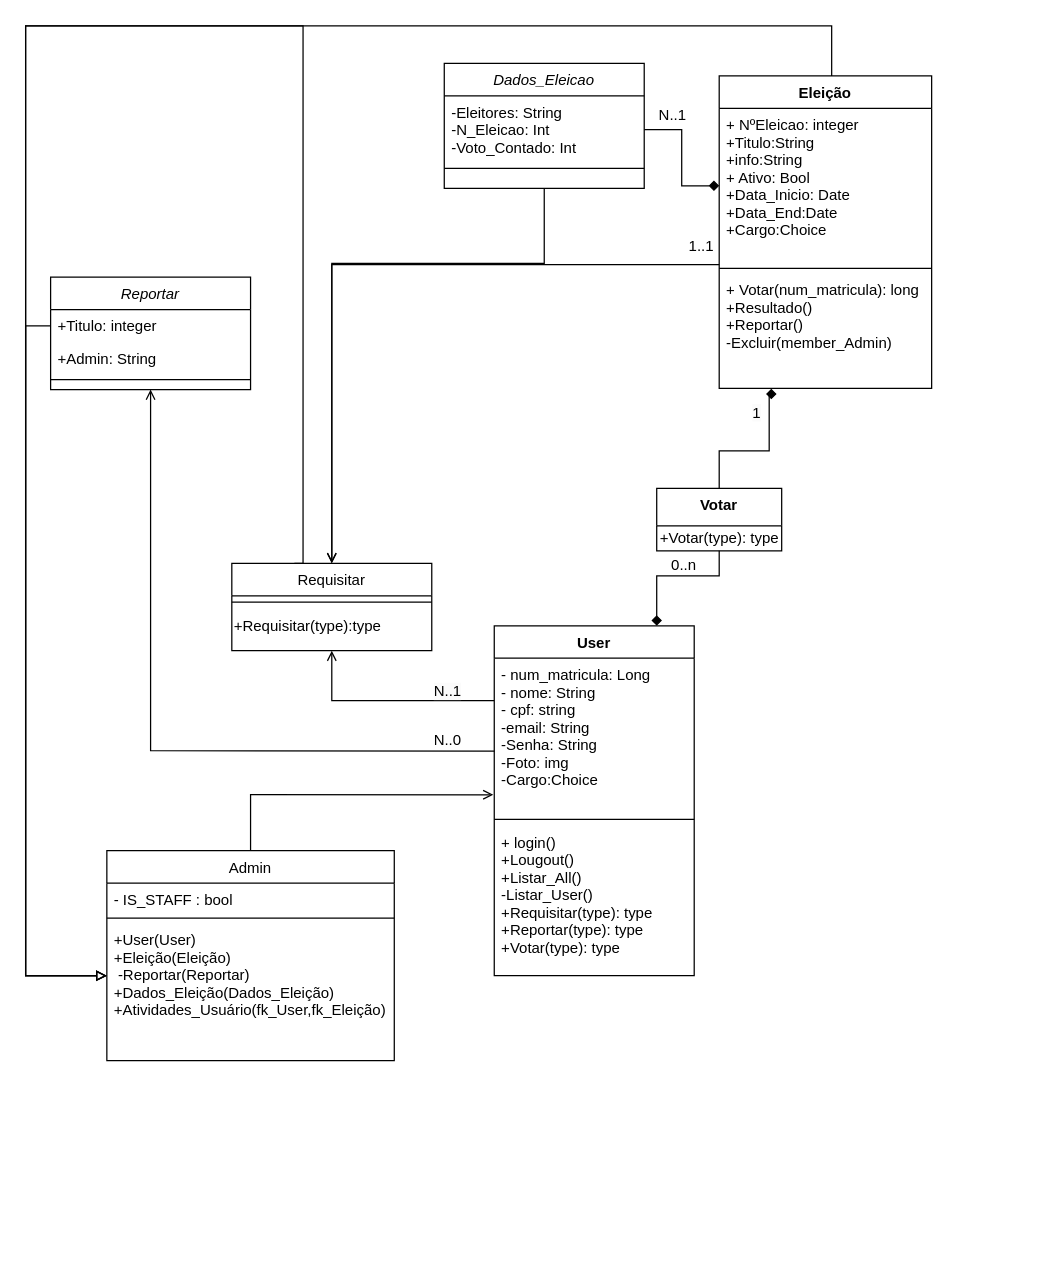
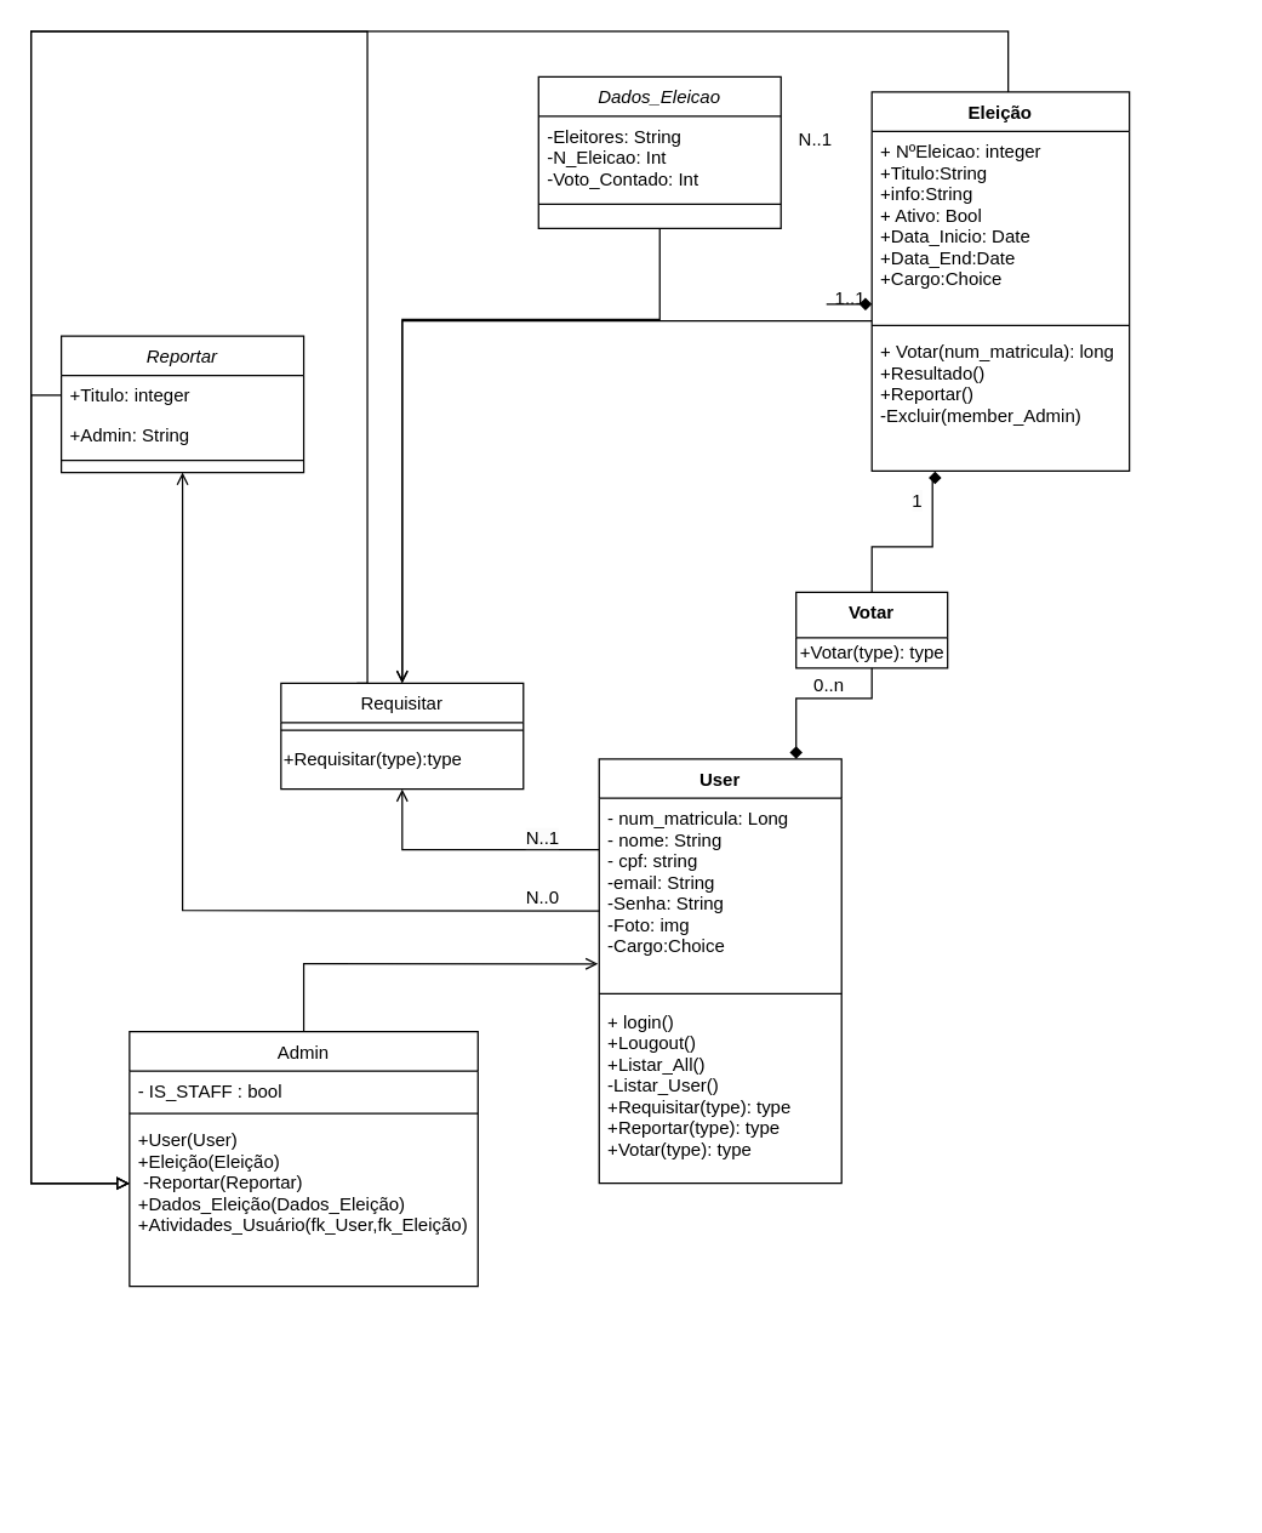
  <mxCell id="0" />
  <mxCell id="1" parent="0" />
  <mxCell id="2" value="Reportar" style="swimlane;fontStyle=2;align=center;verticalAlign=top;childLayout=stackLayout;horizontal=1;startSize=26;horizontalStack=0;resizeParent=1;resizeLast=0;collapsible=1;marginBottom=0;rounded=0;shadow=0;strokeWidth=1;" parent="1" vertex="1"><mxGeometry x="40" y="221" width="160" height="90" as="geometry"><mxRectangle x="230" y="140" width="160" height="26" as="alternateBounds" /></mxGeometry></mxCell>
  <mxCell id="3" value="+Titulo: integer" style="text;align=left;verticalAlign=top;spacingLeft=4;spacingRight=4;overflow=hidden;rotatable=0;points=[[0,0.5],[1,0.5]];portConstraint=eastwest;" parent="2" vertex="1"><mxGeometry y="26" width="160" height="26" as="geometry" /></mxCell>
  <mxCell id="4" value="+Admin: String" style="text;align=left;verticalAlign=top;spacingLeft=4;spacingRight=4;overflow=hidden;rotatable=0;points=[[0,0.5],[1,0.5]];portConstraint=eastwest;rounded=0;shadow=0;html=0;" parent="2" vertex="1"><mxGeometry y="52" width="160" height="26" as="geometry" /></mxCell>
  <mxCell id="5" value="" style="line;html=1;strokeWidth=1;align=left;verticalAlign=middle;spacingTop=-1;spacingLeft=3;spacingRight=3;rotatable=0;labelPosition=right;points=[];portConstraint=eastwest;" parent="2" vertex="1"><mxGeometry y="78" width="160" height="8" as="geometry" /></mxCell>
  <mxCell id="6" style="edgeStyle=orthogonalEdgeStyle;rounded=0;orthogonalLoop=1;jettySize=auto;html=1;startArrow=none;startFill=0;endArrow=block;endFill=0;" edge="1" parent="1"><mxGeometry relative="1" as="geometry"><mxPoint x="85" y="780" as="targetPoint" /><mxPoint x="665" y="60" as="sourcePoint" /><Array as="points"><mxPoint x="665" y="20" /><mxPoint x="20" y="20" /><mxPoint x="20" y="780" /></Array></mxGeometry></mxCell>
  <mxCell id="7" value="Eleição" style="swimlane;fontStyle=1;align=center;verticalAlign=top;childLayout=stackLayout;horizontal=1;startSize=26;horizontalStack=0;resizeParent=1;resizeParentMax=0;resizeLast=0;collapsible=1;marginBottom=0;" parent="1" vertex="1"><mxGeometry x="575" y="60" width="170" height="250" as="geometry" /></mxCell>
  <mxCell id="8" value="+ NºEleicao: integer&#10;+Titulo:String&#10;+info:String&#10;+ Ativo: Bool&#10;+Data_Inicio: Date&#10;+Data_End:Date&#10;+Cargo:Choice&#10;&#10;&#10;" style="text;strokeColor=none;fillColor=none;align=left;verticalAlign=top;spacingLeft=4;spacingRight=4;overflow=hidden;rotatable=0;points=[[0,0.5],[1,0.5]];portConstraint=eastwest;" parent="7" vertex="1"><mxGeometry y="26" width="170" height="124" as="geometry" /></mxCell>
  <mxCell id="9" value="" style="line;strokeWidth=1;fillColor=none;align=left;verticalAlign=middle;spacingTop=-1;spacingLeft=3;spacingRight=3;rotatable=0;labelPosition=right;points=[];portConstraint=eastwest;strokeColor=inherit;" parent="7" vertex="1"><mxGeometry y="150" width="170" height="8" as="geometry" /></mxCell>
  <mxCell id="10" value="+ Votar(num_matricula): long&#10;+Resultado()&#10;+Reportar()&#10;-Excluir(member_Admin)" style="text;strokeColor=none;fillColor=none;align=left;verticalAlign=top;spacingLeft=4;spacingRight=4;overflow=hidden;rotatable=0;points=[[0,0.5],[1,0.5]];portConstraint=eastwest;" parent="7" vertex="1"><mxGeometry y="158" width="170" height="92" as="geometry" /></mxCell>
  <mxCell id="11" style="edgeStyle=orthogonalEdgeStyle;rounded=0;orthogonalLoop=1;jettySize=auto;html=1;exitX=0.002;exitY=0.599;exitDx=0;exitDy=0;entryX=0.5;entryY=1;entryDx=0;entryDy=0;startArrow=none;startFill=0;endArrow=open;endFill=0;exitPerimeter=0;" edge="1" parent="1" source="14" target="2"><mxGeometry relative="1" as="geometry"><Array as="points"><mxPoint x="393" y="600" /><mxPoint x="120" y="600" /></Array></mxGeometry></mxCell>
  <mxCell id="12" style="edgeStyle=orthogonalEdgeStyle;rounded=0;orthogonalLoop=1;jettySize=auto;html=1;startArrow=none;startFill=0;endArrow=open;endFill=0;" edge="1" parent="1" source="13"><mxGeometry relative="1" as="geometry"><mxPoint x="265" y="520" as="targetPoint" /><Array as="points"><mxPoint x="265" y="560" /></Array></mxGeometry></mxCell>
  <mxCell id="13" value="User" style="swimlane;fontStyle=1;align=center;verticalAlign=top;childLayout=stackLayout;horizontal=1;startSize=26;horizontalStack=0;resizeParent=1;resizeParentMax=0;resizeLast=0;collapsible=1;marginBottom=0;" parent="1" vertex="1"><mxGeometry x="395" y="500" width="160" height="280" as="geometry" /></mxCell>
  <mxCell id="14" value="- num_matricula: Long&#10;- nome: String&#10;- cpf: string&#10;-email: String&#10;-Senha: String&#10;-Foto: img&#10;-Cargo:Choice&#10;" style="text;strokeColor=none;fillColor=none;align=left;verticalAlign=top;spacingLeft=4;spacingRight=4;overflow=hidden;rotatable=0;points=[[0,0.5],[1,0.5]];portConstraint=eastwest;" parent="13" vertex="1"><mxGeometry y="26" width="160" height="124" as="geometry" /></mxCell>
  <mxCell id="15" value="" style="line;strokeWidth=1;fillColor=none;align=left;verticalAlign=middle;spacingTop=-1;spacingLeft=3;spacingRight=3;rotatable=0;labelPosition=right;points=[];portConstraint=eastwest;strokeColor=inherit;" parent="13" vertex="1"><mxGeometry y="150" width="160" height="10" as="geometry" /></mxCell>
  <mxCell id="16" value="+ login()&#10;+Lougout()&#10;+Listar_All()&#10;-Listar_User()&#10;+Requisitar(type): type&#10;+Reportar(type): type&#10;+Votar(type): type" style="text;strokeColor=none;fillColor=none;align=left;verticalAlign=top;spacingLeft=4;spacingRight=4;overflow=hidden;rotatable=0;points=[[0,0.5],[1,0.5]];portConstraint=eastwest;" parent="13" vertex="1"><mxGeometry y="160" width="160" height="120" as="geometry" /></mxCell>
  <mxCell id="17" style="edgeStyle=orthogonalEdgeStyle;rounded=0;orthogonalLoop=1;jettySize=auto;html=1;entryX=-0.005;entryY=0.881;entryDx=0;entryDy=0;entryPerimeter=0;startArrow=none;startFill=0;endArrow=open;endFill=0;" edge="1" parent="1" source="18" target="14"><mxGeometry relative="1" as="geometry" /></mxCell>
  <mxCell id="18" value="Admin" style="swimlane;fontStyle=0;align=center;verticalAlign=top;childLayout=stackLayout;horizontal=1;startSize=26;horizontalStack=0;resizeParent=1;resizeLast=0;collapsible=1;marginBottom=0;rounded=0;shadow=0;strokeWidth=1;" parent="1" vertex="1"><mxGeometry x="85" y="680" width="230" height="168" as="geometry"><mxRectangle x="340" y="380" width="170" height="26" as="alternateBounds" /></mxGeometry></mxCell>
  <mxCell id="19" value="- IS_STAFF : bool&#10;" style="text;align=left;verticalAlign=top;spacingLeft=4;spacingRight=4;overflow=hidden;rotatable=0;points=[[0,0.5],[1,0.5]];portConstraint=eastwest;" parent="18" vertex="1"><mxGeometry y="26" width="230" height="24" as="geometry" /></mxCell>
  <mxCell id="20" value="" style="line;html=1;strokeWidth=1;align=left;verticalAlign=middle;spacingTop=-1;spacingLeft=3;spacingRight=3;rotatable=0;labelPosition=right;points=[];portConstraint=eastwest;" parent="18" vertex="1"><mxGeometry y="50" width="230" height="8" as="geometry" /></mxCell>
  <mxCell id="21" value="+User(User)&#10;+Eleição(Eleição)&#10; -Reportar(Reportar)&#10;+Dados_Eleição(Dados_Eleição)&#10;+Atividades_Usuário(fk_User,fk_Eleição)&#10;" style="text;align=left;verticalAlign=top;spacingLeft=4;spacingRight=4;overflow=hidden;rotatable=0;points=[[0,0.5],[1,0.5]];portConstraint=eastwest;" vertex="1" parent="18"><mxGeometry y="58" width="230" height="110" as="geometry" /></mxCell>
  <mxCell id="22" value="0..n" style="resizable=0;align=left;verticalAlign=bottom;labelBackgroundColor=none;fontSize=12;" parent="1" connectable="0" vertex="1"><mxGeometry x="535" y="460" as="geometry" /></mxCell>
  <mxCell id="23" value="1..1" style="resizable=0;align=left;verticalAlign=bottom;labelBackgroundColor=none;fontSize=12;" parent="1" connectable="0" vertex="1"><mxGeometry x="545" y="200" as="geometry"><mxPoint x="4" y="5" as="offset" /></mxGeometry></mxCell>
  <mxCell id="24" value="Dados_Eleicao" style="swimlane;fontStyle=2;align=center;verticalAlign=top;childLayout=stackLayout;horizontal=1;startSize=26;horizontalStack=0;resizeParent=1;resizeLast=0;collapsible=1;marginBottom=0;rounded=0;shadow=0;strokeWidth=1;" vertex="1" parent="1"><mxGeometry x="355" y="50" width="160" height="100" as="geometry"><mxRectangle x="230" y="140" width="160" height="26" as="alternateBounds" /></mxGeometry></mxCell>
  <mxCell id="25" value="-Eleitores: String&#10;-N_Eleicao: Int&#10;-Voto_Contado: Int" style="text;align=left;verticalAlign=top;spacingLeft=4;spacingRight=4;overflow=hidden;rotatable=0;points=[[0,0.5],[1,0.5]];portConstraint=eastwest;" vertex="1" parent="24"><mxGeometry y="26" width="160" height="54" as="geometry" /></mxCell>
  <mxCell id="26" value="" style="line;html=1;strokeWidth=1;align=left;verticalAlign=middle;spacingTop=-1;spacingLeft=3;spacingRight=3;rotatable=0;labelPosition=right;points=[];portConstraint=eastwest;" vertex="1" parent="24"><mxGeometry y="80" width="160" height="8" as="geometry" /></mxCell>
- <mxCell id="27" style="edgeStyle=orthogonalEdgeStyle;rounded=0;orthogonalLoop=1;jettySize=auto;html=1;entryX=1;entryY=0.5;entryDx=0;entryDy=0;endArrow=none;endFill=0;startArrow=diamond;startFill=1;" edge="1" parent="1" source="8" target="25"><mxGeometry relative="1" as="geometry" /></mxCell>
+ <mxCell id="27" style="edgeStyle=orthogonalEdgeStyle;rounded=0;orthogonalLoop=1;jettySize=auto;html=1;endArrow=none;endFill=0;startArrow=diamond;startFill=1;" edge="1" parent="1" source="8" target="23"><mxGeometry relative="1" as="geometry" /></mxCell>
  <mxCell id="28" value="N..1" style="resizable=0;align=left;verticalAlign=bottom;labelBackgroundColor=none;fontSize=12;" connectable="0" vertex="1" parent="1"><mxGeometry x="525" y="100" as="geometry" /></mxCell>
  <mxCell id="29" value="N..0" style="resizable=0;align=left;verticalAlign=bottom;labelBackgroundColor=none;fontSize=12;direction=south;" connectable="0" vertex="1" parent="1"><mxGeometry x="345" y="600" as="geometry" /></mxCell>
  <mxCell id="30" value="&lt;span style=&quot;color: rgb(0, 0, 0); font-family: Helvetica; font-size: 12px; font-style: normal; font-variant-ligatures: normal; font-variant-caps: normal; font-weight: 400; letter-spacing: normal; orphans: 2; text-align: left; text-indent: 0px; text-transform: none; widows: 2; word-spacing: 0px; -webkit-text-stroke-width: 0px; background-color: rgb(251, 251, 251); text-decoration-thickness: initial; text-decoration-style: initial; text-decoration-color: initial; float: none; display: inline !important;&quot;&gt;1&lt;/span&gt;" style="text;whiteSpace=wrap;html=1;" vertex="1" parent="1"><mxGeometry x="600" y="316" width="15" height="30" as="geometry" /></mxCell>
  <mxCell id="31" style="edgeStyle=orthogonalEdgeStyle;rounded=0;orthogonalLoop=1;jettySize=auto;html=1;entryX=0.5;entryY=1;entryDx=0;entryDy=0;startArrow=open;startFill=0;endArrow=none;endFill=0;exitX=0.5;exitY=0;exitDx=0;exitDy=0;" edge="1" parent="1" source="32" target="24"><mxGeometry relative="1" as="geometry"><mxPoint x="265" y="316" as="sourcePoint" /><Array as="points"><mxPoint x="265" y="210" /><mxPoint x="435" y="210" /></Array></mxGeometry></mxCell>
  <mxCell id="32" value="Requisitar" style="swimlane;fontStyle=0;align=center;verticalAlign=top;childLayout=stackLayout;horizontal=1;startSize=26;horizontalStack=0;resizeParent=1;resizeLast=0;collapsible=1;marginBottom=0;rounded=0;shadow=0;strokeWidth=1;" parent="1" vertex="1"><mxGeometry x="185" y="450" width="160" height="70" as="geometry"><mxRectangle x="340" y="380" width="170" height="26" as="alternateBounds" /></mxGeometry></mxCell>
  <mxCell id="33" value="" style="line;html=1;strokeWidth=1;align=left;verticalAlign=middle;spacingTop=-1;spacingLeft=3;spacingRight=3;rotatable=0;labelPosition=right;points=[];portConstraint=eastwest;" parent="32" vertex="1"><mxGeometry y="26" width="160" as="geometry" /></mxCell>
  <mxCell id="34" value="" style="line;strokeWidth=1;fillColor=none;align=left;verticalAlign=middle;spacingTop=-1;spacingLeft=3;spacingRight=3;rotatable=0;labelPosition=right;points=[];portConstraint=eastwest;strokeColor=inherit;" vertex="1" parent="32"><mxGeometry y="26" width="160" height="10" as="geometry" /></mxCell>
  <mxCell id="35" value="+Requisitar(type):type" style="text;html=1;align=left;verticalAlign=middle;resizable=0;points=[];autosize=1;strokeColor=none;fillColor=none;" vertex="1" parent="32"><mxGeometry y="36" width="160" height="30" as="geometry" /></mxCell>
  <mxCell id="36" style="edgeStyle=orthogonalEdgeStyle;rounded=0;orthogonalLoop=1;jettySize=auto;html=1;entryX=0.5;entryY=0;entryDx=0;entryDy=0;startArrow=none;startFill=0;endArrow=open;endFill=0;" edge="1" parent="1" target="32"><mxGeometry relative="1" as="geometry"><mxPoint x="575" y="211" as="sourcePoint" /><mxPoint x="285" y="301" as="targetPoint" /><Array as="points"><mxPoint x="265" y="211" /></Array></mxGeometry></mxCell>
  <mxCell id="37" value="" style="shape=image;verticalLabelPosition=bottom;labelBackgroundColor=default;verticalAlign=top;aspect=fixed;imageAspect=0;image=https://www.macoratti.net/net_uml5.gif;" vertex="1" parent="1"><mxGeometry x="605" y="759" width="205.22" height="230" as="geometry" /></mxCell>
  <mxCell id="38" style="edgeStyle=orthogonalEdgeStyle;rounded=0;orthogonalLoop=1;jettySize=auto;html=1;startArrow=none;startFill=0;endArrow=block;endFill=0;exitX=0.313;exitY=0;exitDx=0;exitDy=0;exitPerimeter=0;" edge="1" parent="1" source="32"><mxGeometry relative="1" as="geometry"><mxPoint x="241.64" y="451.68" as="sourcePoint" /><mxPoint x="85" y="780" as="targetPoint" /><Array as="points"><mxPoint x="242" y="450" /><mxPoint x="242" y="20" /><mxPoint x="20" y="20" /><mxPoint x="20" y="780" /></Array></mxGeometry></mxCell>
  <mxCell id="39" style="edgeStyle=orthogonalEdgeStyle;rounded=0;orthogonalLoop=1;jettySize=auto;html=1;startArrow=none;startFill=0;endArrow=block;endFill=0;entryX=0;entryY=0.384;entryDx=0;entryDy=0;entryPerimeter=0;" edge="1" parent="1" target="21"><mxGeometry relative="1" as="geometry"><mxPoint x="40" y="260" as="sourcePoint" /><mxPoint x="75" y="780" as="targetPoint" /><Array as="points"><mxPoint x="20" y="260" /><mxPoint x="20" y="780" /></Array></mxGeometry></mxCell>
  <mxCell id="40" value="&lt;span style=&quot;color: rgb(0, 0, 0); font-family: Helvetica; font-size: 12px; font-style: normal; font-variant-ligatures: normal; font-variant-caps: normal; font-weight: 400; letter-spacing: normal; orphans: 2; text-align: left; text-indent: 0px; text-transform: none; widows: 2; word-spacing: 0px; -webkit-text-stroke-width: 0px; background-color: rgb(251, 251, 251); text-decoration-thickness: initial; text-decoration-style: initial; text-decoration-color: initial; float: none; display: inline !important;&quot;&gt;N..1&lt;/span&gt;" style="text;whiteSpace=wrap;html=1;" vertex="1" parent="1"><mxGeometry x="345" y="539" width="60" height="40" as="geometry" /></mxCell>
  <mxCell id="41" style="edgeStyle=orthogonalEdgeStyle;rounded=0;orthogonalLoop=1;jettySize=auto;html=1;entryX=0.27;entryY=1.05;entryDx=0;entryDy=0;entryPerimeter=0;startArrow=none;startFill=0;endArrow=diamond;endFill=1;" edge="1" parent="1" source="43" target="10"><mxGeometry relative="1" as="geometry"><Array as="points"><mxPoint x="575" y="360" /><mxPoint x="615" y="360" /><mxPoint x="615" y="315" /></Array></mxGeometry></mxCell>
  <mxCell id="42" style="edgeStyle=orthogonalEdgeStyle;rounded=0;orthogonalLoop=1;jettySize=auto;html=1;startArrow=none;startFill=0;endArrow=diamond;endFill=1;" edge="1" parent="1" source="43"><mxGeometry relative="1" as="geometry"><mxPoint x="525" y="500" as="targetPoint" /><Array as="points"><mxPoint x="575" y="460" /><mxPoint x="525" y="460" /></Array></mxGeometry></mxCell>
  <mxCell id="43" value="Votar" style="swimlane;fontStyle=1;align=center;verticalAlign=top;childLayout=stackLayout;horizontal=1;startSize=30;horizontalStack=0;resizeParent=1;resizeParentMax=0;resizeLast=0;collapsible=1;marginBottom=0;" vertex="1" parent="1"><mxGeometry x="525" y="390" width="100" height="50" as="geometry" /></mxCell>
  <mxCell id="44" value="&lt;span style=&quot;text-align: left;&quot;&gt;+Votar(type): type&lt;/span&gt;" style="text;html=1;align=center;verticalAlign=middle;resizable=0;points=[];autosize=1;strokeColor=none;fillColor=none;" vertex="1" parent="1"><mxGeometry x="515" y="415" width="120" height="30" as="geometry" /></mxCell>
